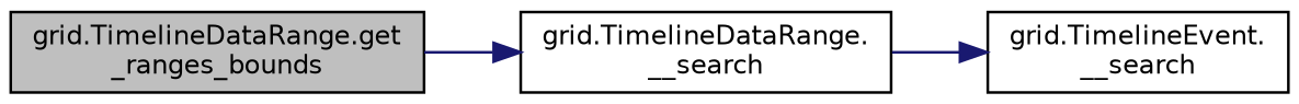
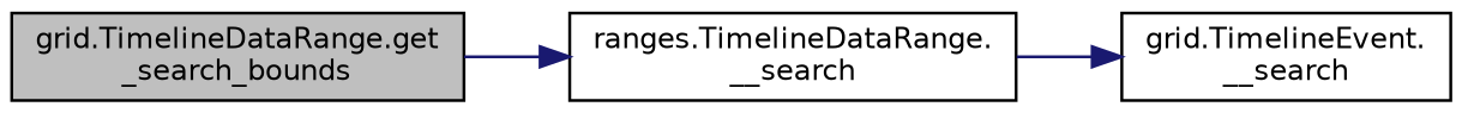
  digraph {
    rankdir=LR
    node [color=black fillcolor=white fontname=Helvetica fontsize=10 shape=record style=filled]
    edge [color=midnightblue fontname=Helvetica fontsize=10 labelfontname=Helvetica labelfontsize=10 style=solid]
-   n1 [fillcolor=grey75 fontcolor=black height=0.2 label="grid.TimelineDataRange.get\l_ranges_bounds" width=0.4]
-   n2 [height=0.2 label="grid.TimelineDataRange.\l__search" width=0.4]
+   n1 [fillcolor=grey75 fontcolor=black height=0.2 label="grid.TimelineDataRange.get\l_search_bounds" width=0.4]
+   n2 [height=0.2 label="ranges.TimelineDataRange.\l__search" width=0.4]
    n3 [height=0.2 label="grid.TimelineEvent.\l__search" width=0.4]
    n1 -> n2
    n2 -> n3
  }
